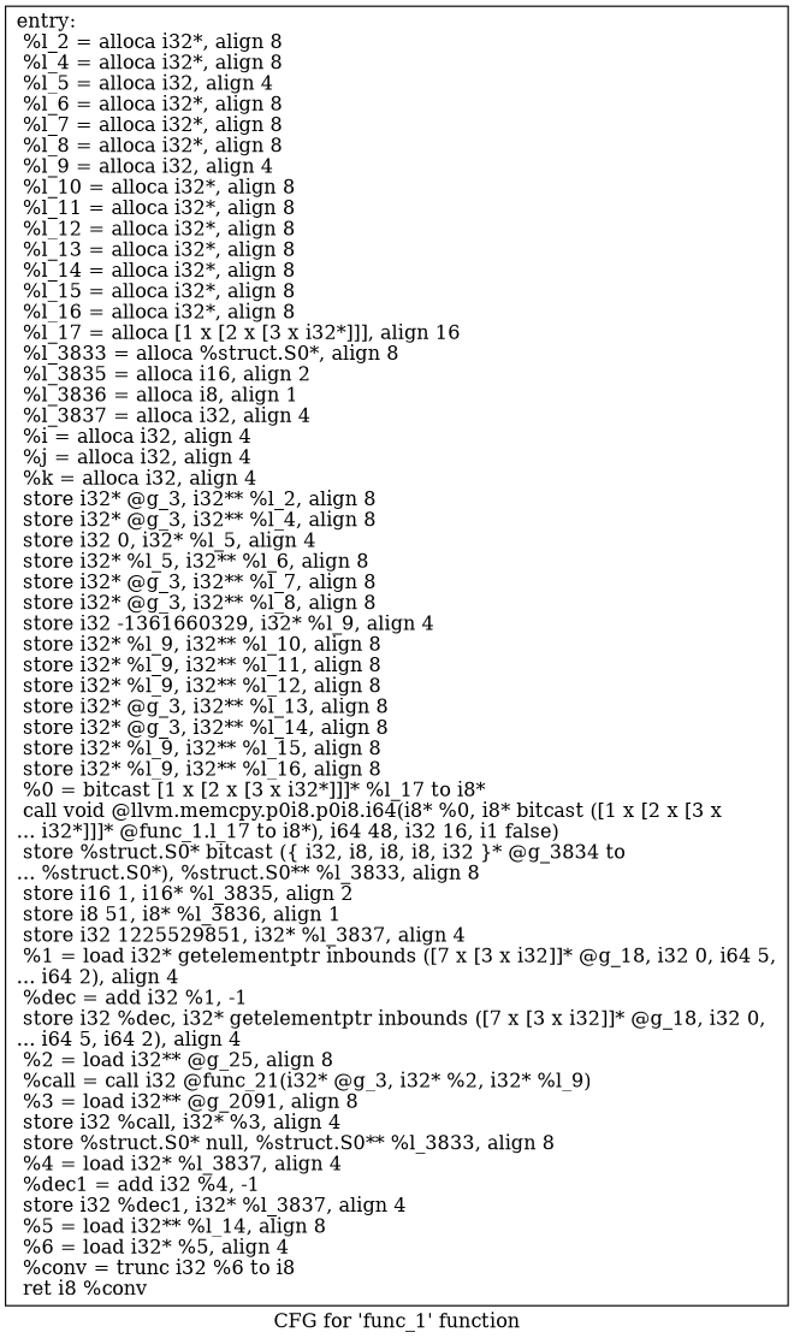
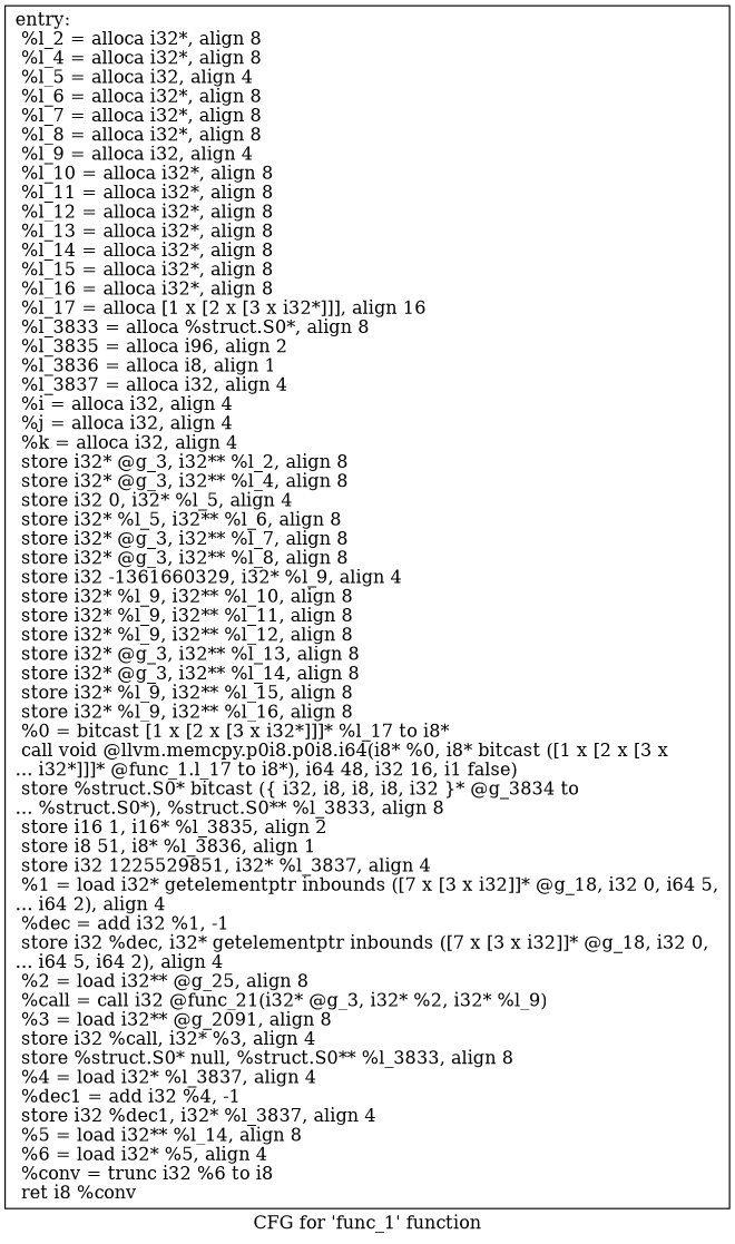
  digraph {
    label="CFG for 'func_1' function"
    rankdir=LR
-   n1 [label="{entry:\l  %l_2 = alloca i32*, align 8\l  %l_4 = alloca i32*, align 8\l  %l_5 = alloca i32, align 4\l  %l_6 = alloca i32*, align 8\l  %l_7 = alloca i32*, align 8\l  %l_8 = alloca i32*, align 8\l  %l_9 = alloca i32, align 4\l  %l_10 = alloca i32*, align 8\l  %l_11 = alloca i32*, align 8\l  %l_12 = alloca i32*, align 8\l  %l_13 = alloca i32*, align 8\l  %l_14 = alloca i32*, align 8\l  %l_15 = alloca i32*, align 8\l  %l_16 = alloca i32*, align 8\l  %l_17 = alloca [1 x [2 x [3 x i32*]]], align 16\l  %l_3833 = alloca %struct.S0*, align 8\l  %l_3835 = alloca i16, align 2\l  %l_3836 = alloca i8, align 1\l  %l_3837 = alloca i32, align 4\l  %i = alloca i32, align 4\l  %j = alloca i32, align 4\l  %k = alloca i32, align 4\l  store i32* @g_3, i32** %l_2, align 8\l  store i32* @g_3, i32** %l_4, align 8\l  store i32 0, i32* %l_5, align 4\l  store i32* %l_5, i32** %l_6, align 8\l  store i32* @g_3, i32** %l_7, align 8\l  store i32* @g_3, i32** %l_8, align 8\l  store i32 -1361660329, i32* %l_9, align 4\l  store i32* %l_9, i32** %l_10, align 8\l  store i32* %l_9, i32** %l_11, align 8\l  store i32* %l_9, i32** %l_12, align 8\l  store i32* @g_3, i32** %l_13, align 8\l  store i32* @g_3, i32** %l_14, align 8\l  store i32* %l_9, i32** %l_15, align 8\l  store i32* %l_9, i32** %l_16, align 8\l  %0 = bitcast [1 x [2 x [3 x i32*]]]* %l_17 to i8*\l  call void @llvm.memcpy.p0i8.p0i8.i64(i8* %0, i8* bitcast ([1 x [2 x [3 x\l... i32*]]]* @func_1.l_17 to i8*), i64 48, i32 16, i1 false)\l  store %struct.S0* bitcast (\{ i32, i8, i8, i8, i32 \}* @g_3834 to\l... %struct.S0*), %struct.S0** %l_3833, align 8\l  store i16 1, i16* %l_3835, align 2\l  store i8 51, i8* %l_3836, align 1\l  store i32 1225529851, i32* %l_3837, align 4\l  %1 = load i32* getelementptr inbounds ([7 x [3 x i32]]* @g_18, i32 0, i64 5,\l... i64 2), align 4\l  %dec = add i32 %1, -1\l  store i32 %dec, i32* getelementptr inbounds ([7 x [3 x i32]]* @g_18, i32 0,\l... i64 5, i64 2), align 4\l  %2 = load i32** @g_25, align 8\l  %call = call i32 @func_21(i32* @g_3, i32* %2, i32* %l_9)\l  %3 = load i32** @g_2091, align 8\l  store i32 %call, i32* %3, align 4\l  store %struct.S0* null, %struct.S0** %l_3833, align 8\l  %4 = load i32* %l_3837, align 4\l  %dec1 = add i32 %4, -1\l  store i32 %dec1, i32* %l_3837, align 4\l  %5 = load i32** %l_14, align 8\l  %6 = load i32* %5, align 4\l  %conv = trunc i32 %6 to i8\l  ret i8 %conv\l}" shape=record]
+   n1 [label="{entry:\l  %l_2 = alloca i32*, align 8\l  %l_4 = alloca i32*, align 8\l  %l_5 = alloca i32, align 4\l  %l_6 = alloca i32*, align 8\l  %l_7 = alloca i32*, align 8\l  %l_8 = alloca i32*, align 8\l  %l_9 = alloca i32, align 4\l  %l_10 = alloca i32*, align 8\l  %l_11 = alloca i32*, align 8\l  %l_12 = alloca i32*, align 8\l  %l_13 = alloca i32*, align 8\l  %l_14 = alloca i32*, align 8\l  %l_15 = alloca i32*, align 8\l  %l_16 = alloca i32*, align 8\l  %l_17 = alloca [1 x [2 x [3 x i32*]]], align 16\l  %l_3833 = alloca %struct.S0*, align 8\l  %l_3835 = alloca i96, align 2\l  %l_3836 = alloca i8, align 1\l  %l_3837 = alloca i32, align 4\l  %i = alloca i32, align 4\l  %j = alloca i32, align 4\l  %k = alloca i32, align 4\l  store i32* @g_3, i32** %l_2, align 8\l  store i32* @g_3, i32** %l_4, align 8\l  store i32 0, i32* %l_5, align 4\l  store i32* %l_5, i32** %l_6, align 8\l  store i32* @g_3, i32** %l_7, align 8\l  store i32* @g_3, i32** %l_8, align 8\l  store i32 -1361660329, i32* %l_9, align 4\l  store i32* %l_9, i32** %l_10, align 8\l  store i32* %l_9, i32** %l_11, align 8\l  store i32* %l_9, i32** %l_12, align 8\l  store i32* @g_3, i32** %l_13, align 8\l  store i32* @g_3, i32** %l_14, align 8\l  store i32* %l_9, i32** %l_15, align 8\l  store i32* %l_9, i32** %l_16, align 8\l  %0 = bitcast [1 x [2 x [3 x i32*]]]* %l_17 to i8*\l  call void @llvm.memcpy.p0i8.p0i8.i64(i8* %0, i8* bitcast ([1 x [2 x [3 x\l... i32*]]]* @func_1.l_17 to i8*), i64 48, i32 16, i1 false)\l  store %struct.S0* bitcast (\{ i32, i8, i8, i8, i32 \}* @g_3834 to\l... %struct.S0*), %struct.S0** %l_3833, align 8\l  store i16 1, i16* %l_3835, align 2\l  store i8 51, i8* %l_3836, align 1\l  store i32 1225529851, i32* %l_3837, align 4\l  %1 = load i32* getelementptr inbounds ([7 x [3 x i32]]* @g_18, i32 0, i64 5,\l... i64 2), align 4\l  %dec = add i32 %1, -1\l  store i32 %dec, i32* getelementptr inbounds ([7 x [3 x i32]]* @g_18, i32 0,\l... i64 5, i64 2), align 4\l  %2 = load i32** @g_25, align 8\l  %call = call i32 @func_21(i32* @g_3, i32* %2, i32* %l_9)\l  %3 = load i32** @g_2091, align 8\l  store i32 %call, i32* %3, align 4\l  store %struct.S0* null, %struct.S0** %l_3833, align 8\l  %4 = load i32* %l_3837, align 4\l  %dec1 = add i32 %4, -1\l  store i32 %dec1, i32* %l_3837, align 4\l  %5 = load i32** %l_14, align 8\l  %6 = load i32* %5, align 4\l  %conv = trunc i32 %6 to i8\l  ret i8 %conv\l}" shape=record]
  }
